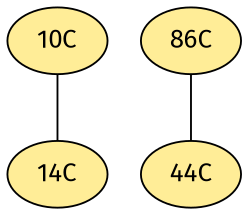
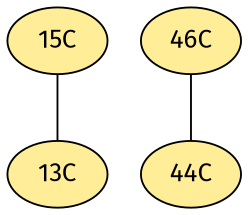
  graph {
    fontname="Fira Sans"
    node [fillcolor="#FFED97" fontname="Fira Sans" style=radial]
    edge [fontname="Fira Sans" penwidth=1]
-   "10C"
-   "13C" [label="14C"]
+   "10C" [label="15C"]
+   "13C"
    n3 [label="44C"]
-   "46C" [label="86C"]
+   "46C"
    "10C" -- "13C"
    "46C" -- n3
  }
